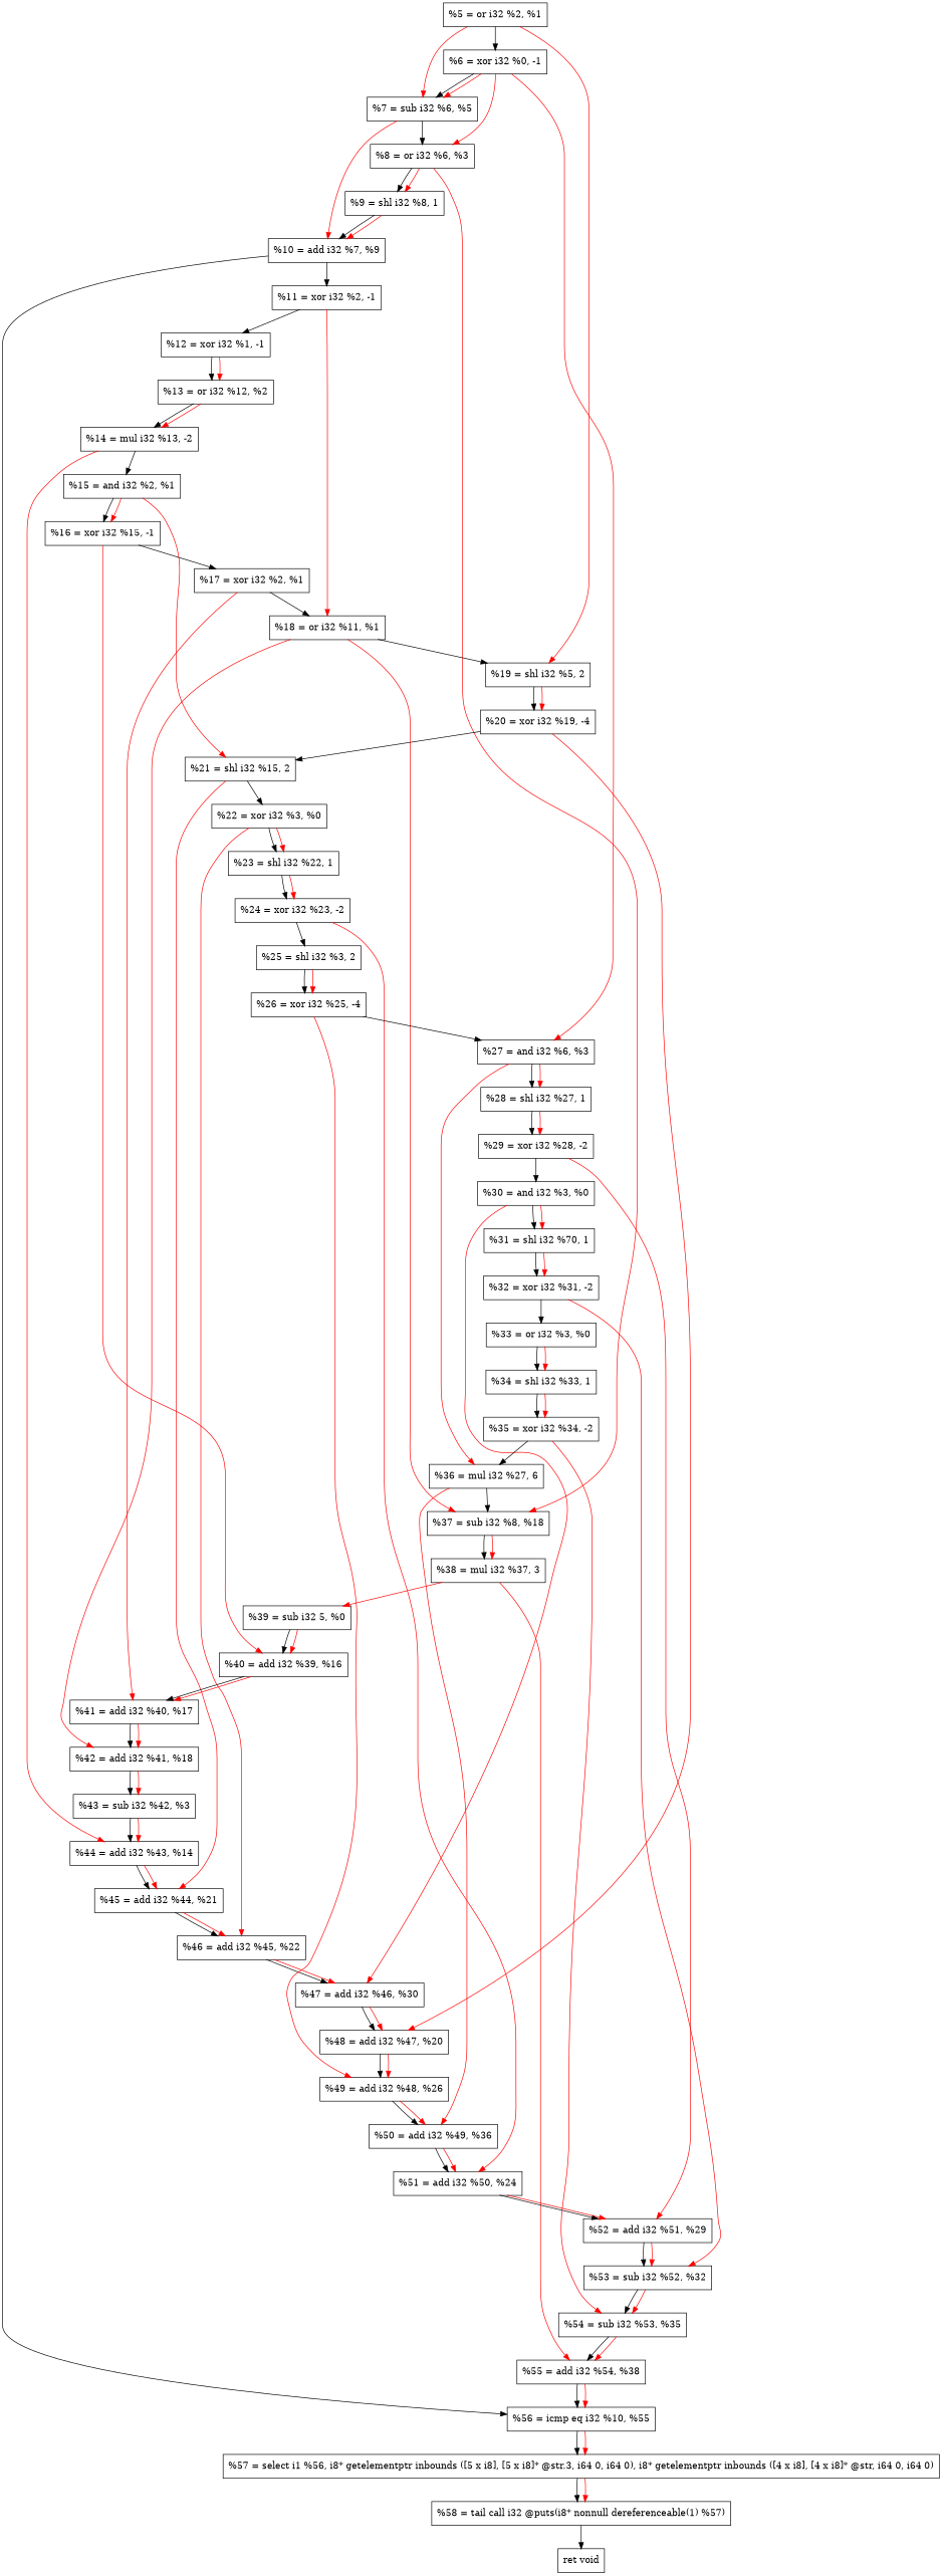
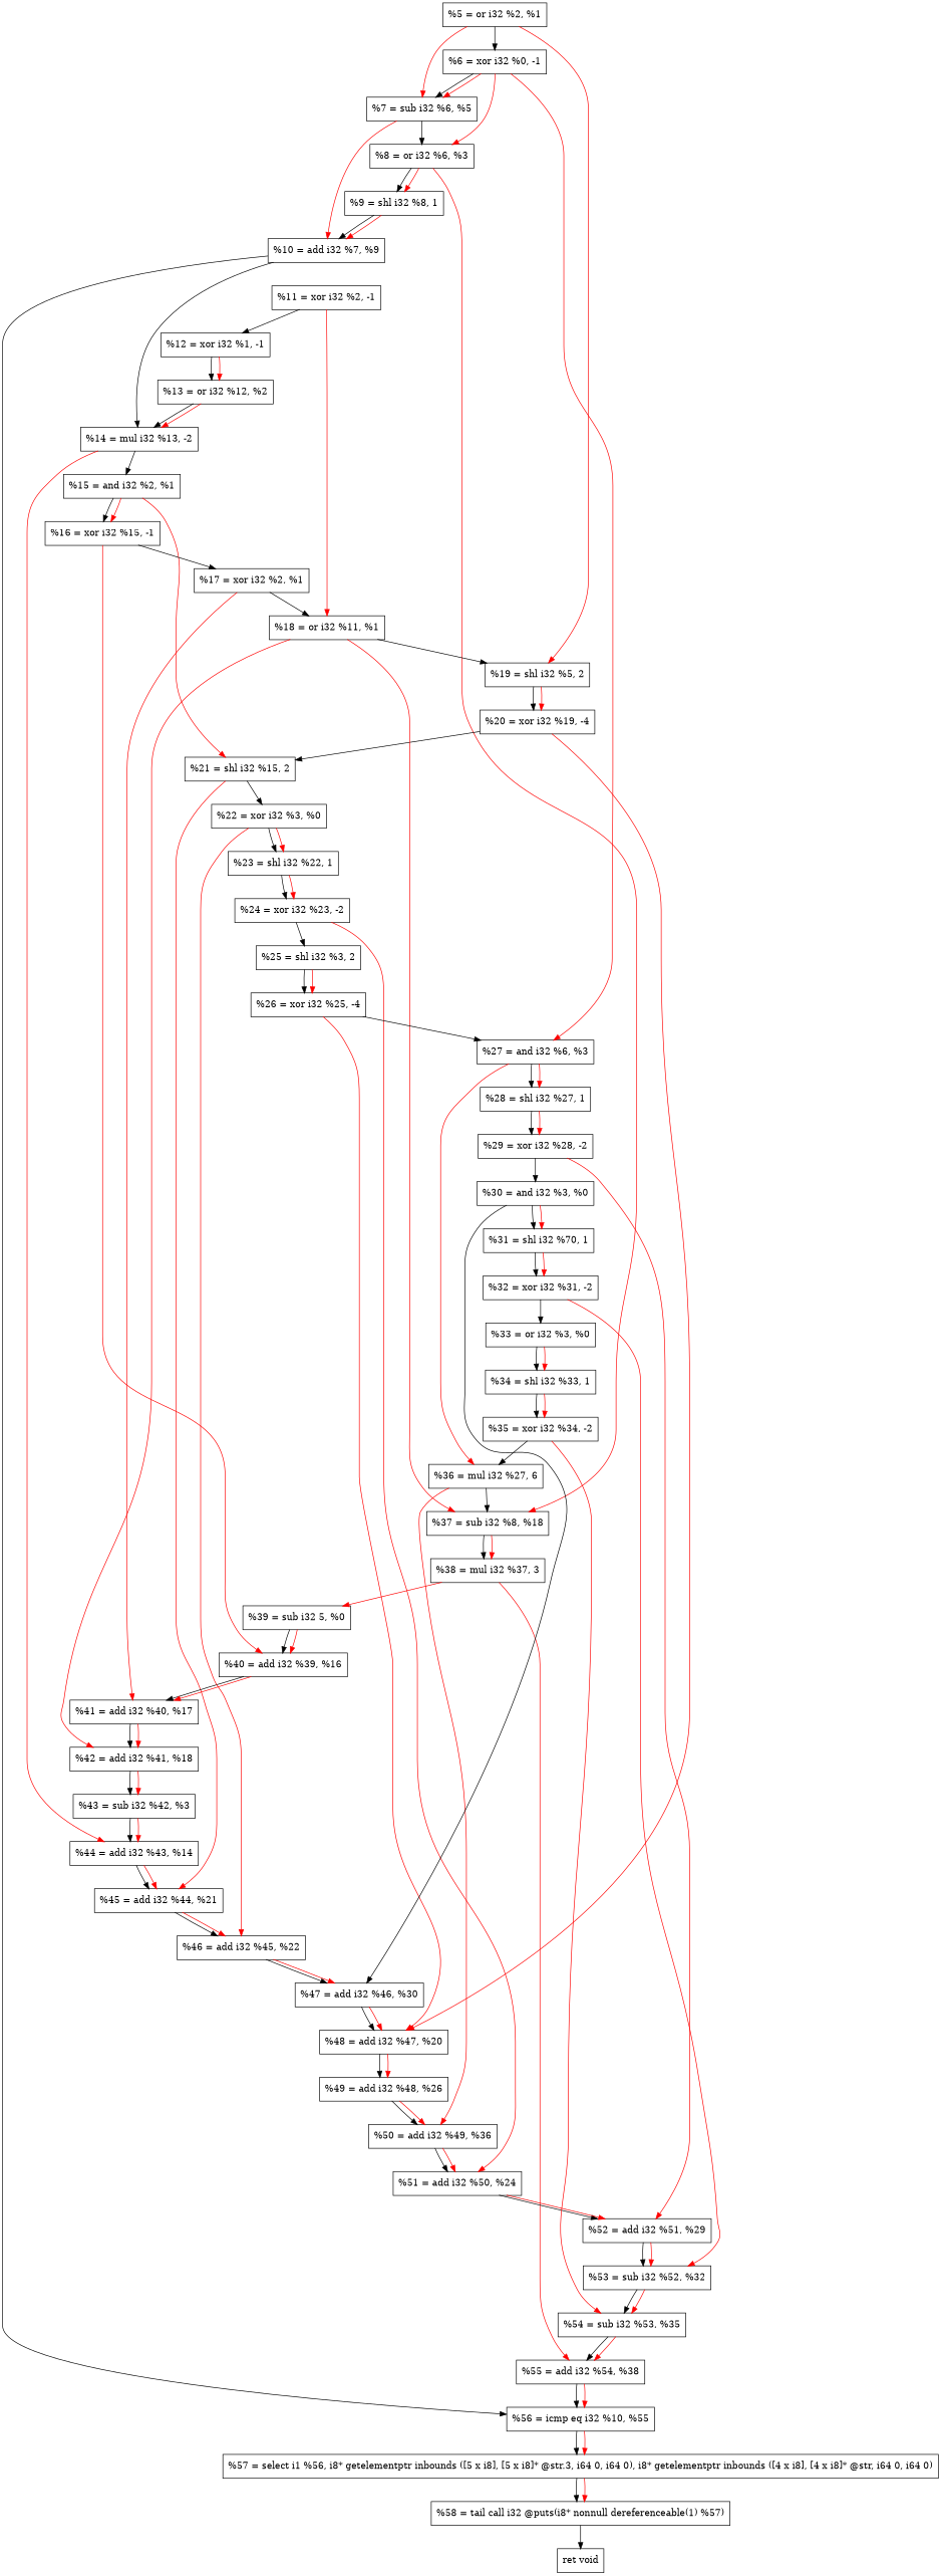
  digraph {
    node [shape=record]
    edge [color=red]
    n1 [label="  %5 = or i32 %2, %1"]
    n2 [label="  %6 = xor i32 %0, -1"]
    n3 [label="  %7 = sub i32 %6, %5"]
    n4 [label="  %19 = shl i32 %5, 2"]
    n5 [label="  %8 = or i32 %6, %3"]
    n6 [label="  %27 = and i32 %6, %3"]
    n7 [label="  %10 = add i32 %7, %9"]
    n8 [label="  %20 = xor i32 %19, -4"]
    n9 [label="  %9 = shl i32 %8, 1"]
    n10 [label="  %37 = sub i32 %8, %18"]
    n11 [label="  %28 = shl i32 %27, 1"]
    n12 [label="  %36 = mul i32 %27, 6"]
    n13 [label="  %11 = xor i32 %2, -1"]
    n14 [label="  %56 = icmp eq i32 %10, %55"]
    n15 [label="  %38 = mul i32 %37, 3"]
    n16 [label="  %12 = xor i32 %1, -1"]
    n17 [label="  %18 = or i32 %11, %1"]
    n18 [label="  %57 = select i1 %56, i8* getelementptr inbounds ([5 x i8], [5 x i8]* @str.3, i64 0, i64 0), i8* getelementptr inbounds ([4 x i8], [4 x i8]* @str, i64 0, i64 0)"]
    n19 [label="  %13 = or i32 %12, %2"]
    n20 [label="  %42 = add i32 %41, %18"]
    n21 [label="  %14 = mul i32 %13, -2"]
    n22 [label="  %15 = and i32 %2, %1"]
    n23 [label="  %44 = add i32 %43, %14"]
    n24 [label="  %16 = xor i32 %15, -1"]
    n25 [label="  %21 = shl i32 %15, 2"]
    n26 [label="  %45 = add i32 %44, %21"]
    n27 [label="  %17 = xor i32 %2, %1"]
    n28 [label="  %40 = add i32 %39, %16"]
    n29 [label="  %22 = xor i32 %3, %0"]
    n30 [label="  %41 = add i32 %40, %17"]
    n31 [label="  %43 = sub i32 %42, %3"]
    n32 [label="  %48 = add i32 %47, %20"]
    n33 [label="  %49 = add i32 %48, %26"]
    n34 [label="  %23 = shl i32 %22, 1"]
    n35 [label="  %46 = add i32 %45, %22"]
    n36 [label="  %24 = xor i32 %23, -2"]
    n37 [label="  %47 = add i32 %46, %30"]
    n38 [label="  %25 = shl i32 %3, 2"]
    n39 [label="  %51 = add i32 %50, %24"]
    n40 [label="  %26 = xor i32 %25, -4"]
    n41 [label="  %52 = add i32 %51, %29"]
    n42 [label="  %50 = add i32 %49, %36"]
    n43 [label="  %29 = xor i32 %28, -2"]
    n44 [label="  %30 = and i32 %3, %0"]
    n45 [label="%31 = shl i32 %70, 1"]
    n46 [label="  %53 = sub i32 %52, %32"]
    n47 [label="  %32 = xor i32 %31, -2"]
    n48 [label="  %33 = or i32 %3, %0"]
    n49 [label="  %34 = shl i32 %33, 1"]
    n50 [label="  %54 = sub i32 %53, %35"]
    n51 [label="  %35 = xor i32 %34, -2"]
    n52 [label="  %55 = add i32 %54, %38"]
    n53 [label="  %39 = sub i32 5, %0"]
    n54 [label="  %58 = tail call i32 @puts(i8* nonnull dereferenceable(1) %57)"]
    n55 [label="  ret void"]
    n1 -> n2 [color=""]
    n1 -> n3
    n1 -> n4
    n2 -> n3 [color=""]
    n2 -> n3
    n2 -> n5
    n2 -> n6
    n3 -> n5 [color=""]
    n3 -> n7
    n4 -> n8 [color=""]
    n4 -> n8
    n5 -> n9 [color=""]
    n5 -> n9
    n5 -> n10
    n6 -> n11 [color=""]
    n6 -> n11
    n6 -> n12
-   n7 -> n13 [color=""]
+   n7 -> n21 [color=""]
    n7 -> n14 [color=black]
    n8 -> n25 [color=""]
    n8 -> n32
    n9 -> n7 [color=""]
    n9 -> n7
    n10 -> n15 [color=""]
    n10 -> n15
    n11 -> n43 [color=""]
    n11 -> n43
    n12 -> n10 [color=""]
    n12 -> n42
    n13 -> n16 [color=""]
    n13 -> n17
    n14 -> n18 [color=""]
    n14 -> n18
    n15 -> n52
    n15 -> n53
    n16 -> n19 [color=""]
    n16 -> n19
    n17 -> n4 [color=""]
    n17 -> n10
    n17 -> n20
    n18 -> n54 [color=""]
    n18 -> n54
    n19 -> n21 [color=""]
    n19 -> n21
    n20 -> n31 [color=""]
    n20 -> n31
    n21 -> n22 [color=""]
    n21 -> n23
    n22 -> n24 [color=""]
    n22 -> n24
    n22 -> n25
    n23 -> n26 [color=""]
    n23 -> n26
    n24 -> n27 [color=""]
    n24 -> n28
    n25 -> n26
    n25 -> n29 [color=""]
    n26 -> n35 [color=""]
    n26 -> n35
    n27 -> n17 [color=""]
    n27 -> n30
    n28 -> n30 [color=""]
    n28 -> n30
    n29 -> n34 [color=""]
    n29 -> n34
    n29 -> n35
    n30 -> n20 [color=""]
    n30 -> n20
    n31 -> n23 [color=""]
    n31 -> n23
    n32 -> n33 [color=""]
    n32 -> n33
    n33 -> n42 [color=""]
    n33 -> n42
    n34 -> n36 [color=""]
    n34 -> n36
    n35 -> n37 [color=""]
    n35 -> n37
    n36 -> n38 [color=""]
    n36 -> n39
    n37 -> n32 [color=""]
    n37 -> n32
    n38 -> n40 [color=""]
    n38 -> n40
    n39 -> n41 [color=""]
    n39 -> n41
    n40 -> n6 [color=""]
-   n40 -> n33
+   n40 -> n32
    n41 -> n46 [color=""]
    n41 -> n46
    n42 -> n39 [color=""]
    n42 -> n39
    n43 -> n41
    n43 -> n44 [color=""]
-   n44 -> n37
+   n44 -> n37 [color=black]
    n44 -> n45 [color=""]
    n44 -> n45
    n45 -> n47 [color=""]
    n45 -> n47
    n46 -> n50 [color=""]
    n46 -> n50
    n47 -> n46
    n47 -> n48 [color=""]
    n48 -> n49 [color=""]
    n48 -> n49
    n49 -> n51 [color=""]
    n49 -> n51
    n50 -> n52 [color=""]
    n50 -> n52
    n51 -> n12 [color=""]
    n51 -> n50
    n52 -> n14 [color=""]
    n52 -> n14
    n53 -> n28 [color=""]
    n53 -> n28
    n54 -> n55 [color=""]
  }
